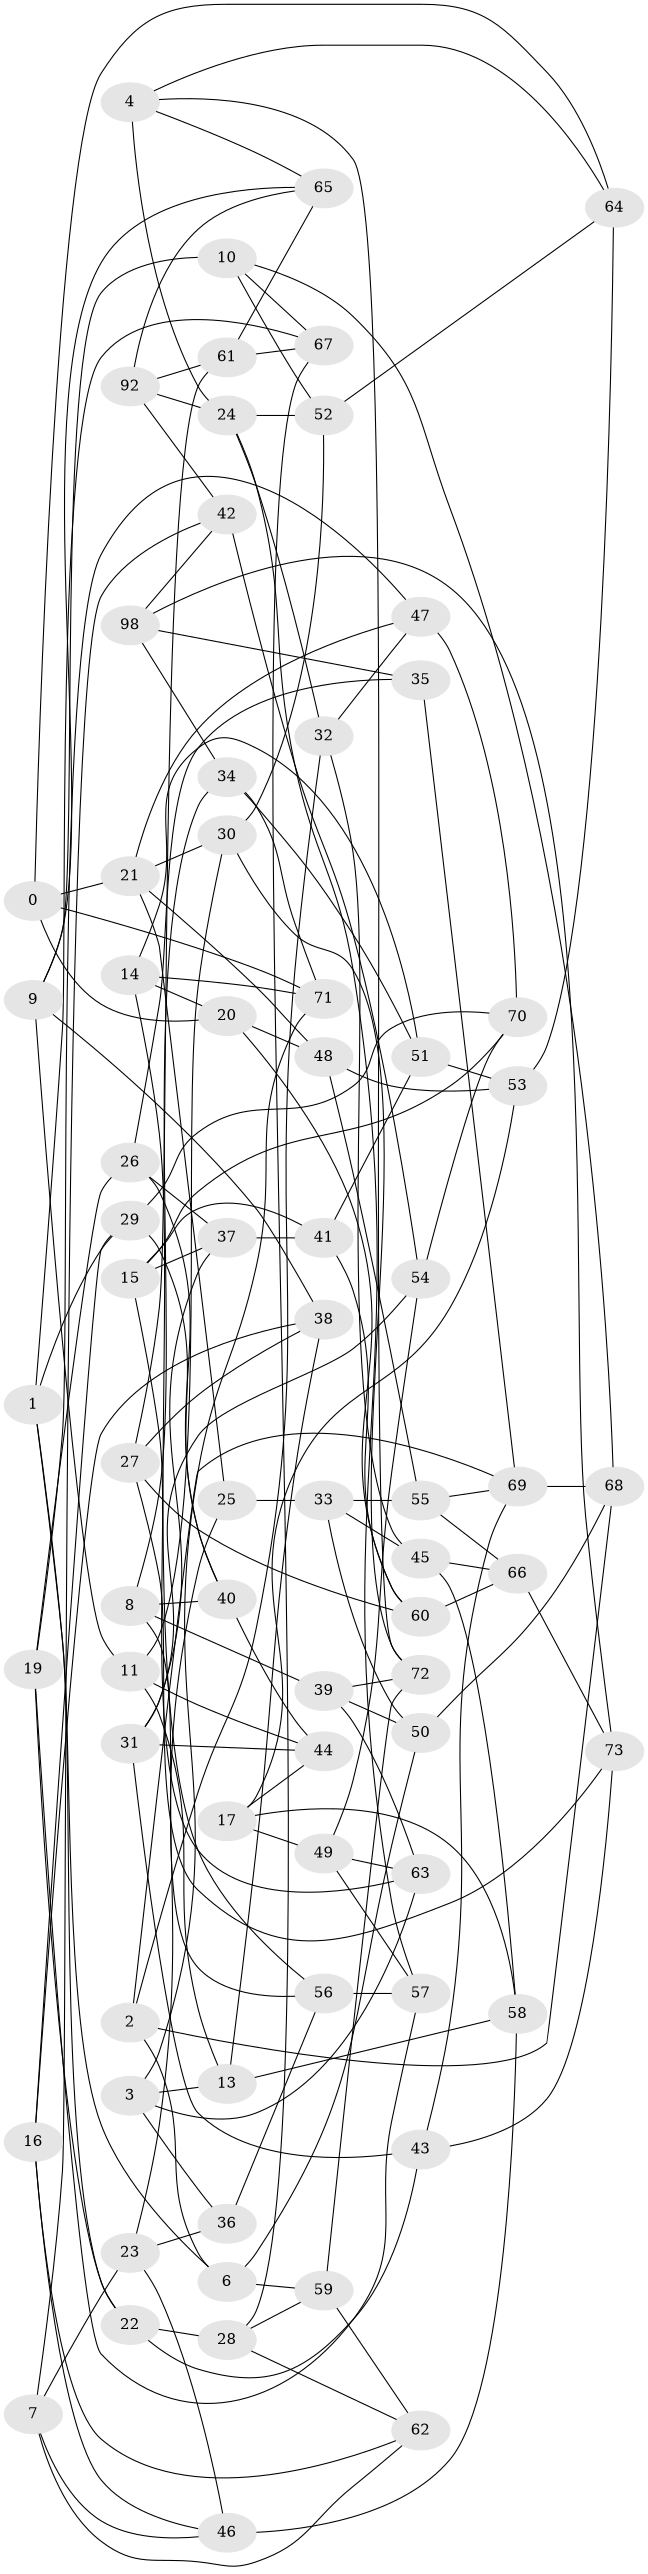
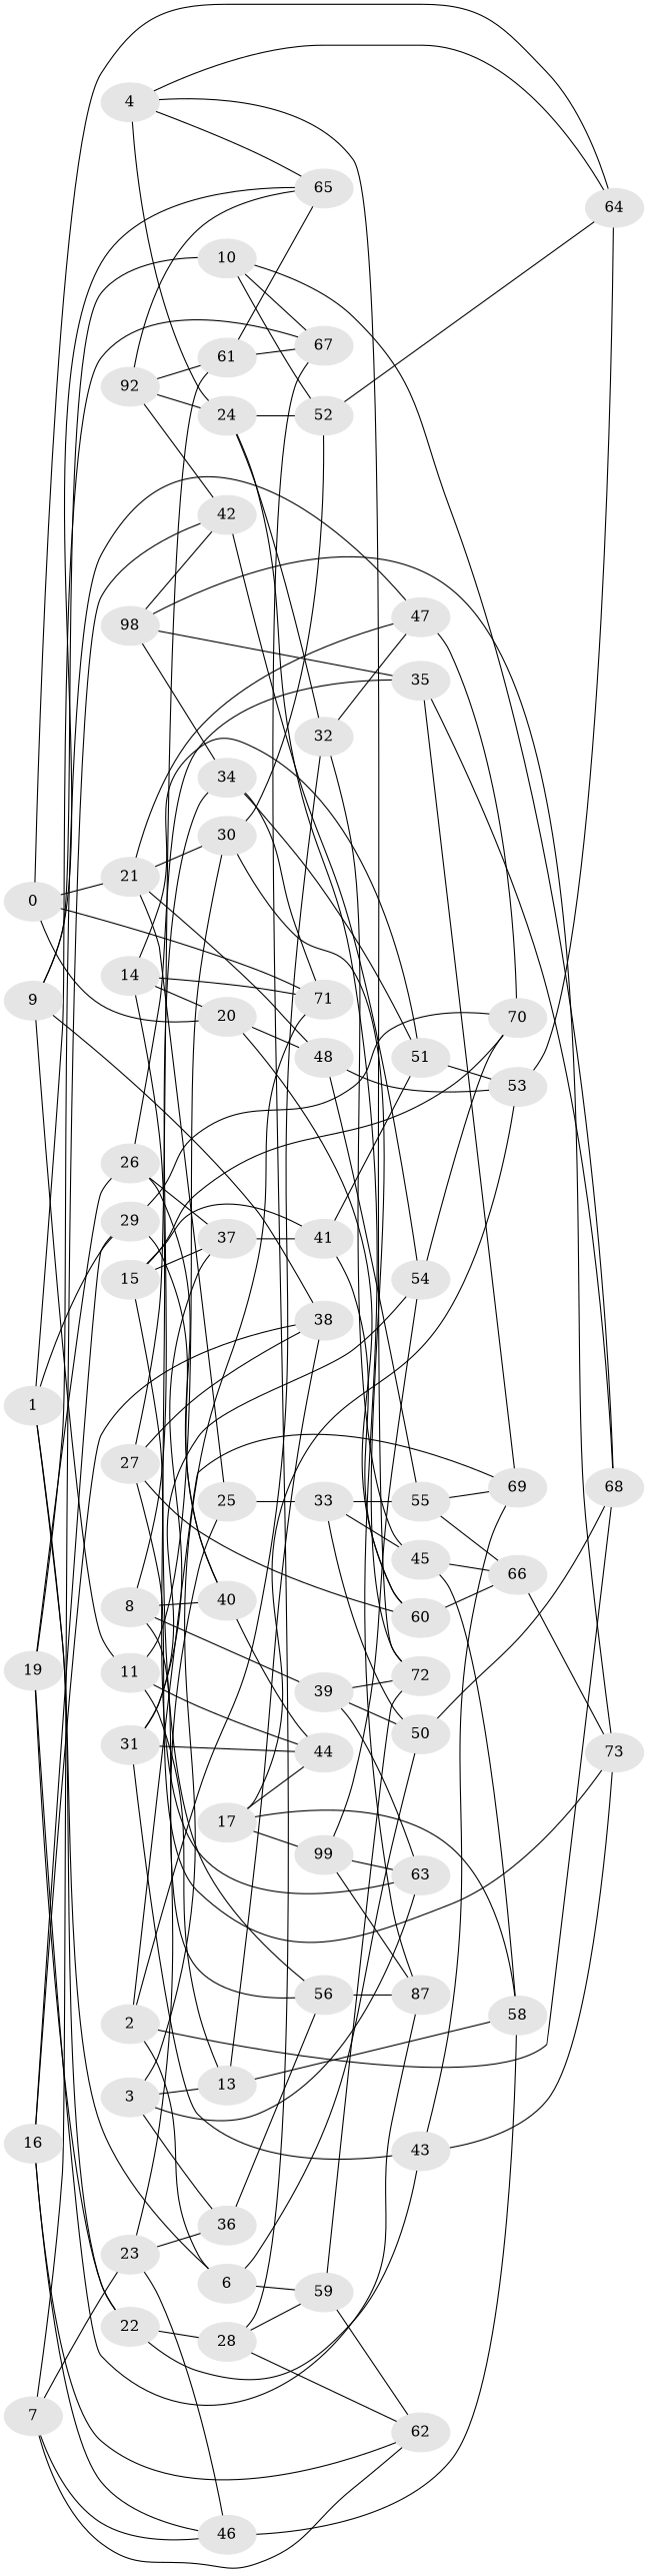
  graph {
    rankdir=LR
    node [color=gray90 style=filled]
    1
    6
    22
    29
    67
    50
    59
    28
    43
    40
    70
    2
    32
    68
    69
    47
    45
    3
    13
    36
    63
    71
    38
    58
    56
    4
    64
    65
    72
    24
    n31 [label=0]
    20
    21
    48
    60
    30
    25
    62
    7
    23
    42
    46
    54
    8
    34
    39
    51
    44
-   57
+   57 [label=87]
    9
    10
    11
    52
    n54 [label=92]
    61
    14
    53
    15
    37
    41
    16
    17
-   49
+   49 [label=99]
    n64 [label=98]
    35
    73
    19
    26
    55
    66
    33
    27
    31
    1 -- 6
    1 -- 22
    1 -- 29
    1 -- 67
    6 -- 50
    6 -- 59
    22 -- 28
    22 -- 43
    29 -- 40
    29 -- 70
    50 -- 68
    59 -- 72
    59 -- 62
    28 -- 67
    28 -- 59
    28 -- 62
    43 -- 69
    43 -- 73
    40 -- 44
    2 -- 6
    2 -- 32
    2 -- 68
    2 -- 69
    32 -- 47
    32 -- 45
    47 -- 70
    45 -- 58
    45 -- 66
    3 -- 13
    3 -- 36
    3 -- 63
    3 -- 71
    13 -- 38
    13 -- 58
    36 -- 56
    56 -- 57
    4 -- 64
    4 -- 65
    4 -- 72
    4 -- 24
    24 -- 32
    24 -- 57
    24 -- 52
    n31 -- 71
    n31 -- 64
    n31 -- 20
    n31 -- 21
    20 -- 48
    20 -- 60
    21 -- 47
    21 -- 48
    21 -- 30
    21 -- 25
    48 -- 53
    48 -- 55
    60 -- 66
    30 -- 72
    30 -- 52
    25 -- 33
    7 -- 62
    7 -- 23
    7 -- 42
    7 -- 46
    23 -- 36
    23 -- 25
    23 -- 46
    42 -- 54
    46 -- 58
    54 -- 70
    8 -- 40
    8 -- 56
    8 -- 34
    8 -- 39
    34 -- 71
    34 -- 51
    39 -- 50
    39 -- 63
    39 -- 72
    51 -- 53
    9 -- 38
    9 -- 65
    9 -- 10
    9 -- 11
    10 -- 67
    10 -- 68
    10 -- 52
    11 -- 13
    11 -- 30
    11 -- 44
    52 -- 64
    n54 -- 65
    n54 -- 24
    n54 -- 42
    n54 -- 61
    61 -- 67
    61 -- 65
    14 -- 71
    14 -- 56
    14 -- 20
    14 -- 51
    53 -- 64
    15 -- 70
    15 -- 63
    15 -- 37
    15 -- 41
    37 -- 41
    41 -- 60
    41 -- 51
    16 -- 29
    16 -- 38
    16 -- 62
    16 -- 46
    17 -- 58
    17 -- 44
    17 -- 53
    17 -- 49
    49 -- 63
    49 -- 54
    49 -- 57
    n64 -- 42
    n64 -- 34
    n64 -- 35
    n64 -- 73
-   69 -- 68
+   35 -- 68
    35 -- 69
    19 -- 22
    19 -- 47
    19 -- 57
    19 -- 26
    26 -- 40
    26 -- 37
    26 -- 35
    55 -- 69
    55 -- 66
    66 -- 73
    33 -- 50
    33 -- 45
    33 -- 55
    27 -- 38
    27 -- 60
    27 -- 61
    27 -- 73
    31 -- 43
    31 -- 54
    31 -- 44
    31 -- 37
  }
